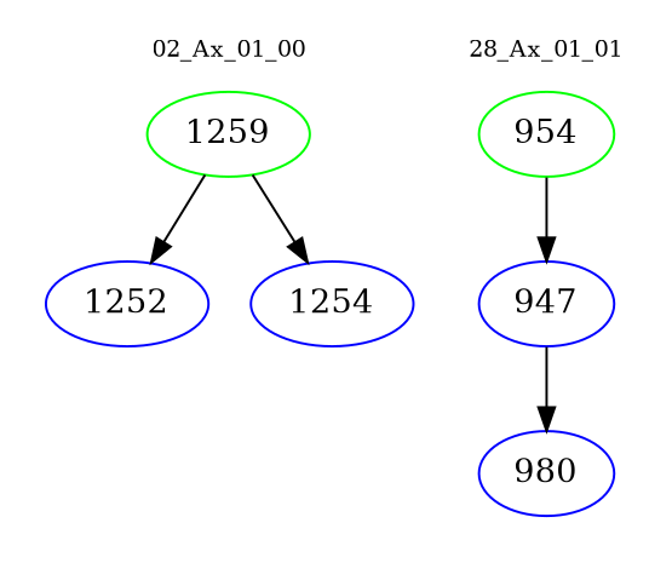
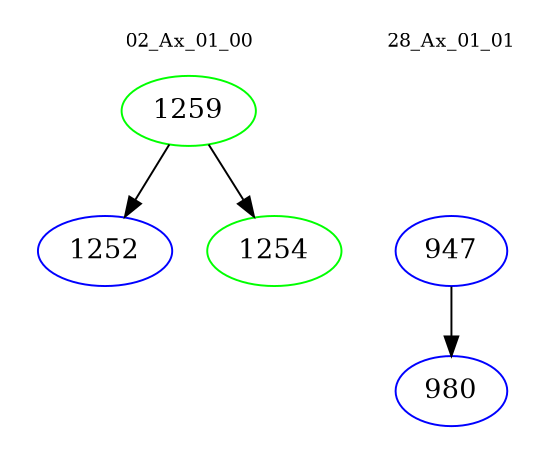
  digraph {
    node [color=blue]
    edge [color=black]
    n1 [color=green label=1259]
    n2 [label=1252]
-   n3 [label=1254]
-   n4 [color=green label=954]
+   n3 [color=green label=1254]
    n5 [label=947]
    n6 [label=980]
    subgraph cluster_1 {
      color=white
      fontsize=10
      label="02_Ax_01_00"
      n1
      n2
      n3
    }
    subgraph cluster_2 {
      color=white
      fontsize=10
      label="28_Ax_01_01"
-     n4
      n5
      n6
    }
    n1 -> n2
    n1 -> n3
-   n4 -> n5
    n5 -> n6
  }
